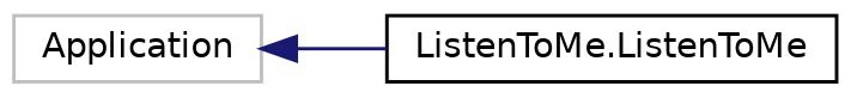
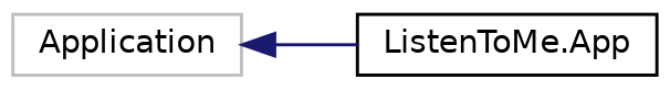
  digraph {
    rankdir=LR
    node [fillcolor=white fontname=Helvetica fontsize=10 shape=record style=filled]
    n1 [color=grey75 height=0.2 label=Application width=0.4]
-   n2 [color=black height=0.2 label="ListenToMe.ListenToMe" width=0.4]
+   n2 [color=black height=0.2 label="ListenToMe.App" width=0.4]
    n1 -> n2 [color=midnightblue dir=back fontname=Helvetica fontsize=10 labelfontname=Helvetica labelfontsize=10 style=solid]
  }
